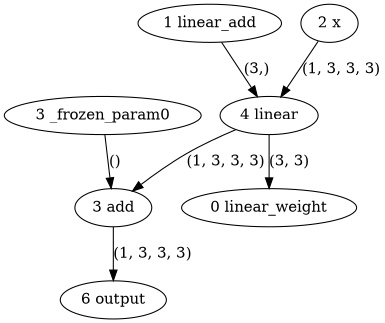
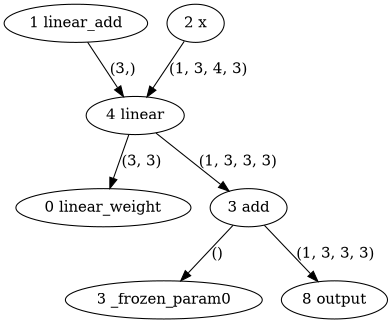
  strict digraph {
    node [type=get_attr]
    edge [style=solid]
    "4 linear" [type=linear]
    "0 linear_weight"
    n3 [label="3 add" type=add]
    n4 [label="1 linear_add"]
    "2 x" [type=input]
    "3 _frozen_param0"
-   "6 output" [type=output]
+   "6 output" [type=output label="8 output"]
    "4 linear" -> "0 linear_weight" [label="(3, 3)"]
    "4 linear" -> n3 [label="(1, 3, 3, 3)"]
    n3 -> "6 output" [label="(1, 3, 3, 3)"]
    n4 -> "4 linear" [label="(3,)"]
-   "2 x" -> "4 linear" [label="(1, 3, 3, 3)"]
-   "3 _frozen_param0" -> n3 [label="()"]
+   "2 x" -> "4 linear" [label="(1, 3, 4, 3)"]
+   n3 -> "3 _frozen_param0" [label="()"]
  }
